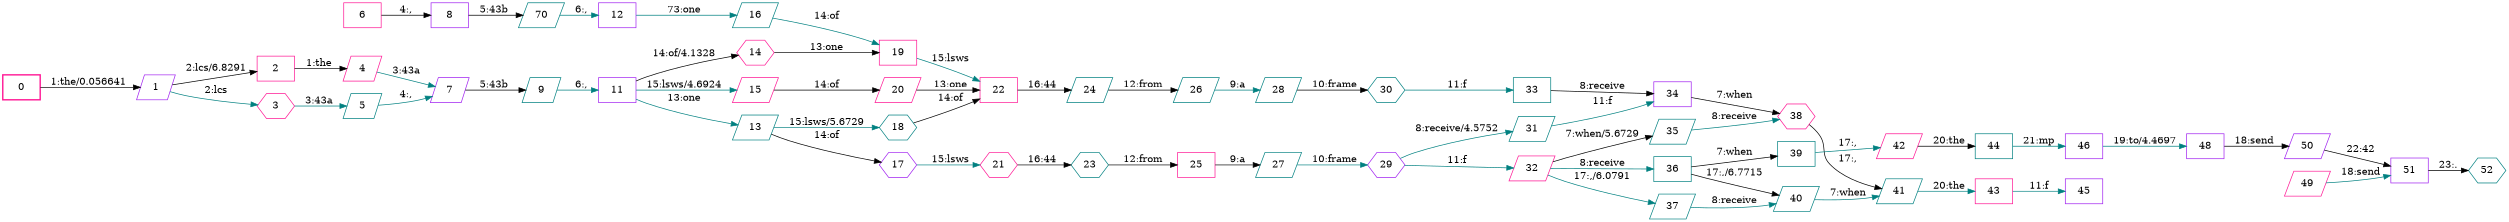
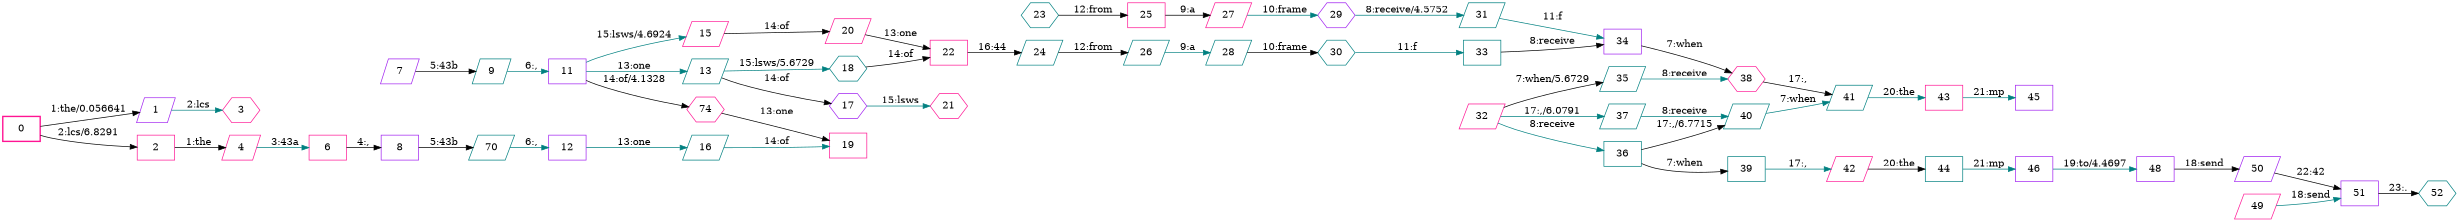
  digraph {
    nodesep=0.25
    rankdir=LR
    ranksep=0.4
    node [color=teal fontsize=14 shape=parallelogram style=solid]
    edge [color=teal fontsize=14]
    n1 [color=deeppink label=0 shape=box style=bold]
    n2 [color=purple label=1]
    n3 [color=deeppink label=2 shape=box]
    n4 [color=deeppink label=3 shape=hexagon]
    n5 [color=deeppink label=4]
-   n6 [label=5]
    n7 [color=deeppink label=6 shape=box]
    n8 [color=purple label=7]
    n9 [color=purple label=8 shape=box]
    n10 [label=9]
    n11 [label=70]
    n12 [color=purple label=11 shape=box]
    n13 [color=purple label=12 shape=box]
    n14 [label=13]
-   n15 [color=deeppink label=14 shape=hexagon]
+   n15 [color=deeppink label=74 shape=hexagon]
    n16 [color=deeppink label=15]
    n17 [label=16]
    n18 [color=purple label=17 shape=hexagon]
    n19 [label=18 shape=hexagon]
    n20 [color=deeppink label=19 shape=box]
    n21 [color=deeppink label=20]
    n22 [color=deeppink label=21 shape=hexagon]
    n23 [color=deeppink label=22 shape=box]
    n24 [label=23 shape=hexagon]
    n25 [label=24]
    n26 [color=deeppink label=25 shape=box]
    n27 [label=26]
-   n28 [label=27]
+   n28 [color=deeppink label=27]
    n29 [label=28]
    n30 [color=purple label=29 shape=hexagon]
    n31 [label=30 shape=hexagon]
    n32 [label=31]
    n33 [color=deeppink label=32]
    n34 [label=33 shape=box]
    n35 [color=purple label=34 shape=box]
    n36 [label=37]
    n37 [label=35]
    n38 [label=36 shape=box]
    n39 [color=deeppink label=38 shape=hexagon]
    n40 [label=40]
    n41 [label=39 shape=box]
    n42 [label=41]
    n43 [color=deeppink label=42]
    n44 [color=deeppink label=43 shape=box]
    n45 [label=44 shape=box]
    n46 [color=purple label=45 shape=box]
    n47 [color=purple label=46 shape=box]
    n48 [color=purple label=48 shape=box]
    n49 [color=purple label=50]
    n50 [color=deeppink label=49]
    n51 [color=purple label=51 shape=box]
    n52 [label=52 shape=hexagon]
    n1 -> n2 [color=black label="1:the/0.056641"]
-   n2 -> n3 [color=black label="2:lcs/6.8291"]
+   n1 -> n3 [color=black label="2:lcs/6.8291"]
    n2 -> n4 [label="2:lcs"]
    n3 -> n5 [color=black label="1:the"]
-   n4 -> n6 [label="3:43a"]
-   n5 -> n8 [label="3:43a"]
-   n6 -> n8 [label="4:,"]
+   n5 -> n7 [label="3:43a"]
    n7 -> n9 [color=black label="4:,"]
    n8 -> n10 [color=black label="5:43b"]
    n9 -> n11 [color=black label="5:43b"]
    n10 -> n12 [label="6:,"]
    n11 -> n13 [label="6:,"]
    n12 -> n14 [label="13:one"]
    n12 -> n15 [color=black label="14:of/4.1328"]
    n12 -> n16 [label="15:lsws/4.6924"]
-   n13 -> n17 [label="73:one"]
+   n13 -> n17 [label="13:one"]
    n14 -> n18 [color=black label="14:of"]
    n14 -> n19 [label="15:lsws/5.6729"]
    n15 -> n20 [color=black label="13:one"]
    n16 -> n21 [color=black label="14:of"]
    n17 -> n20 [label="14:of"]
    n18 -> n22 [label="15:lsws"]
    n19 -> n23 [color=black label="14:of"]
-   n20 -> n23 [label="15:lsws"]
    n21 -> n23 [color=black label="13:one"]
-   n22 -> n24 [color=black label="16:44"]
    n23 -> n25 [color=black label="16:44"]
    n24 -> n26 [color=black label="12:from"]
    n25 -> n27 [color=black label="12:from"]
    n26 -> n28 [color=black label="9:a"]
    n27 -> n29 [label="9:a"]
    n28 -> n30 [label="10:frame"]
    n29 -> n31 [color=black label="10:frame"]
    n30 -> n32 [label="8:receive/4.5752"]
-   n30 -> n33 [label="11:f"]
    n31 -> n34 [label="11:f"]
    n32 -> n35 [label="11:f"]
    n33 -> n36 [label="17:,/6.0791"]
    n33 -> n37 [color=black label="7:when/5.6729"]
    n33 -> n38 [label="8:receive"]
    n34 -> n35 [color=black label="8:receive"]
    n35 -> n39 [color=black label="7:when"]
    n36 -> n40 [label="8:receive"]
    n37 -> n39 [label="8:receive"]
    n38 -> n40 [color=black label="17:,/6.7715"]
    n38 -> n41 [color=black label="7:when"]
    n39 -> n42 [color=black label="17:,"]
    n40 -> n42 [label="7:when"]
    n41 -> n43 [label="17:,"]
    n42 -> n44 [label="20:the"]
    n43 -> n45 [color=black label="20:the"]
-   n44 -> n46 [label="11:f"]
+   n44 -> n46 [label="21:mp"]
    n45 -> n47 [label="21:mp"]
    n47 -> n48 [label="19:to/4.4697"]
    n48 -> n49 [color=black label="18:send"]
    n49 -> n51 [color=black label="22:42"]
    n50 -> n51 [label="18:send"]
    n51 -> n52 [color=black label="23:."]
  }
